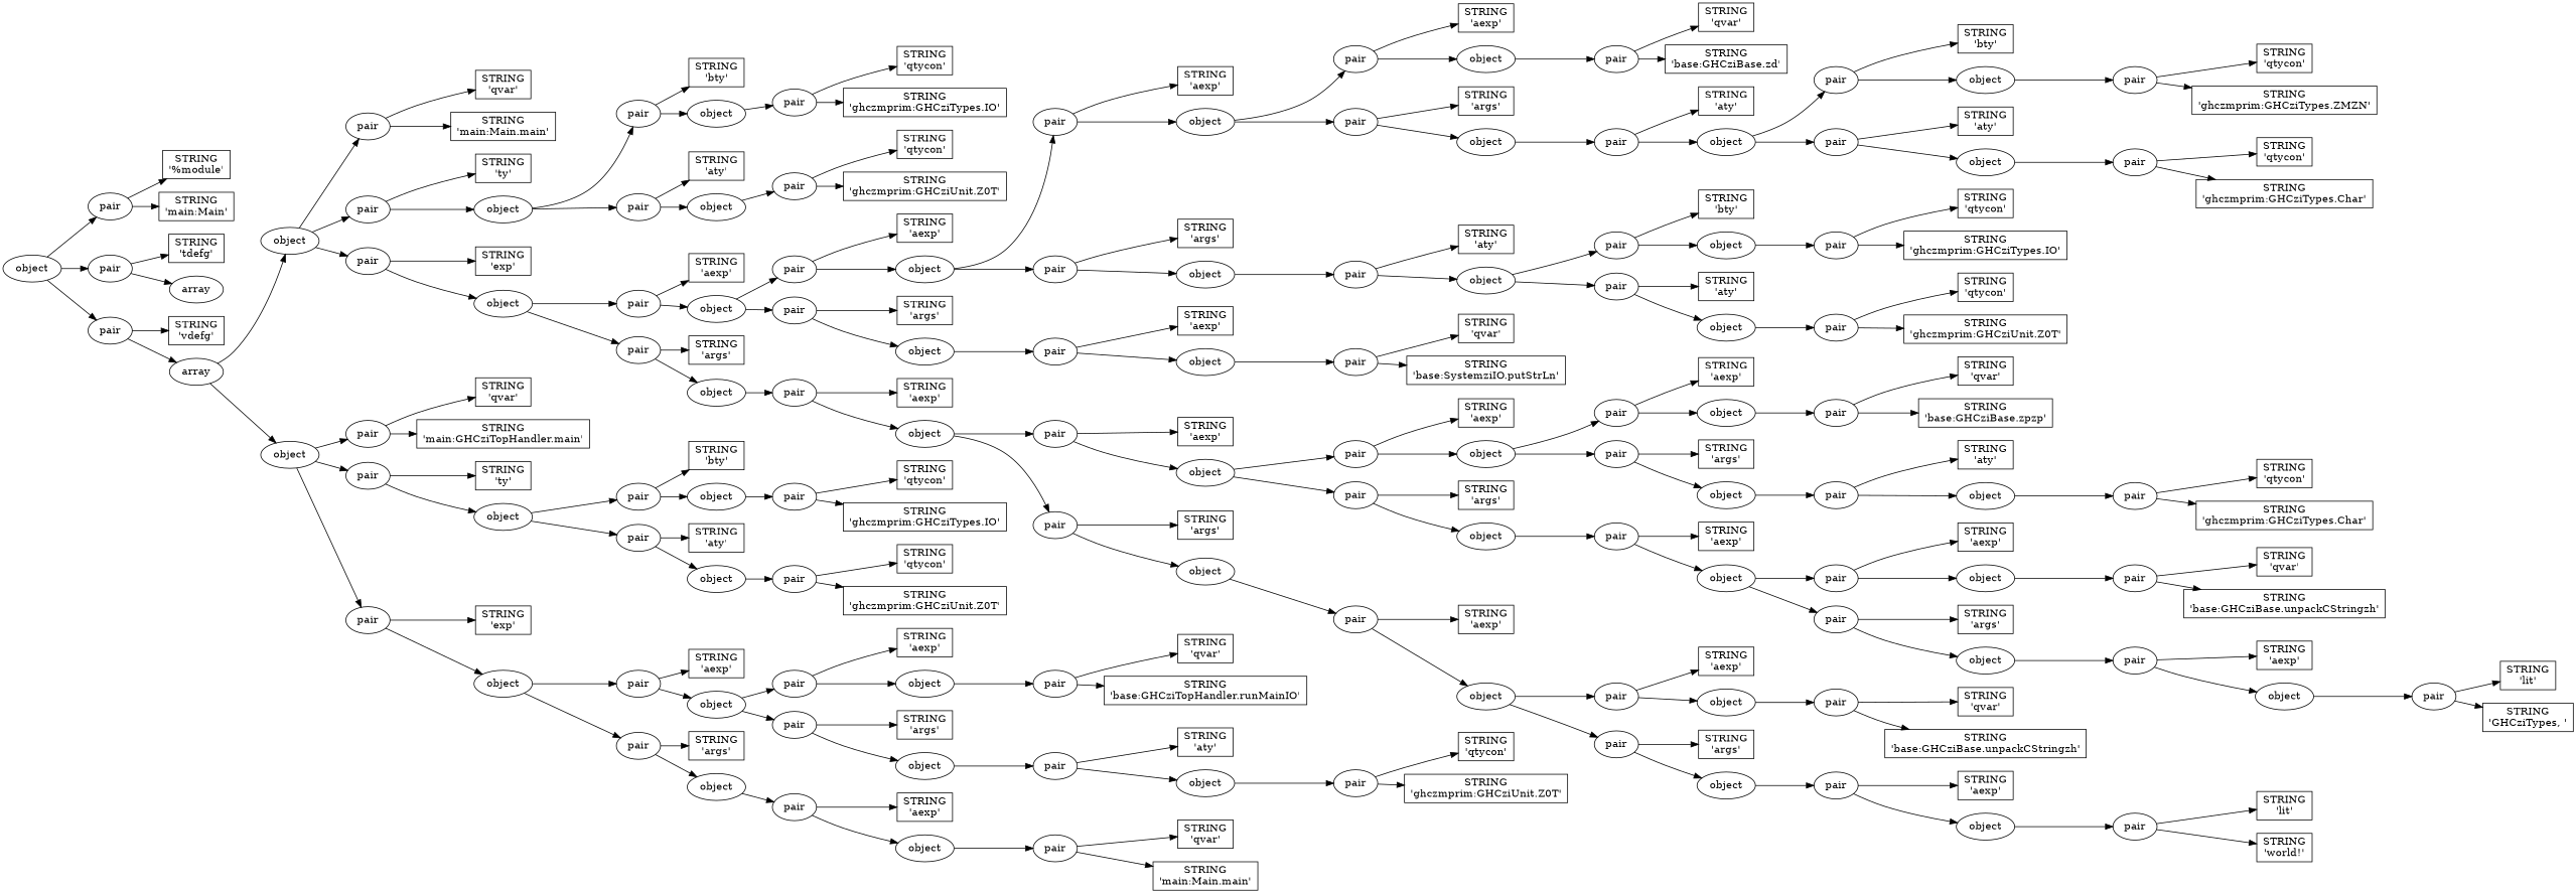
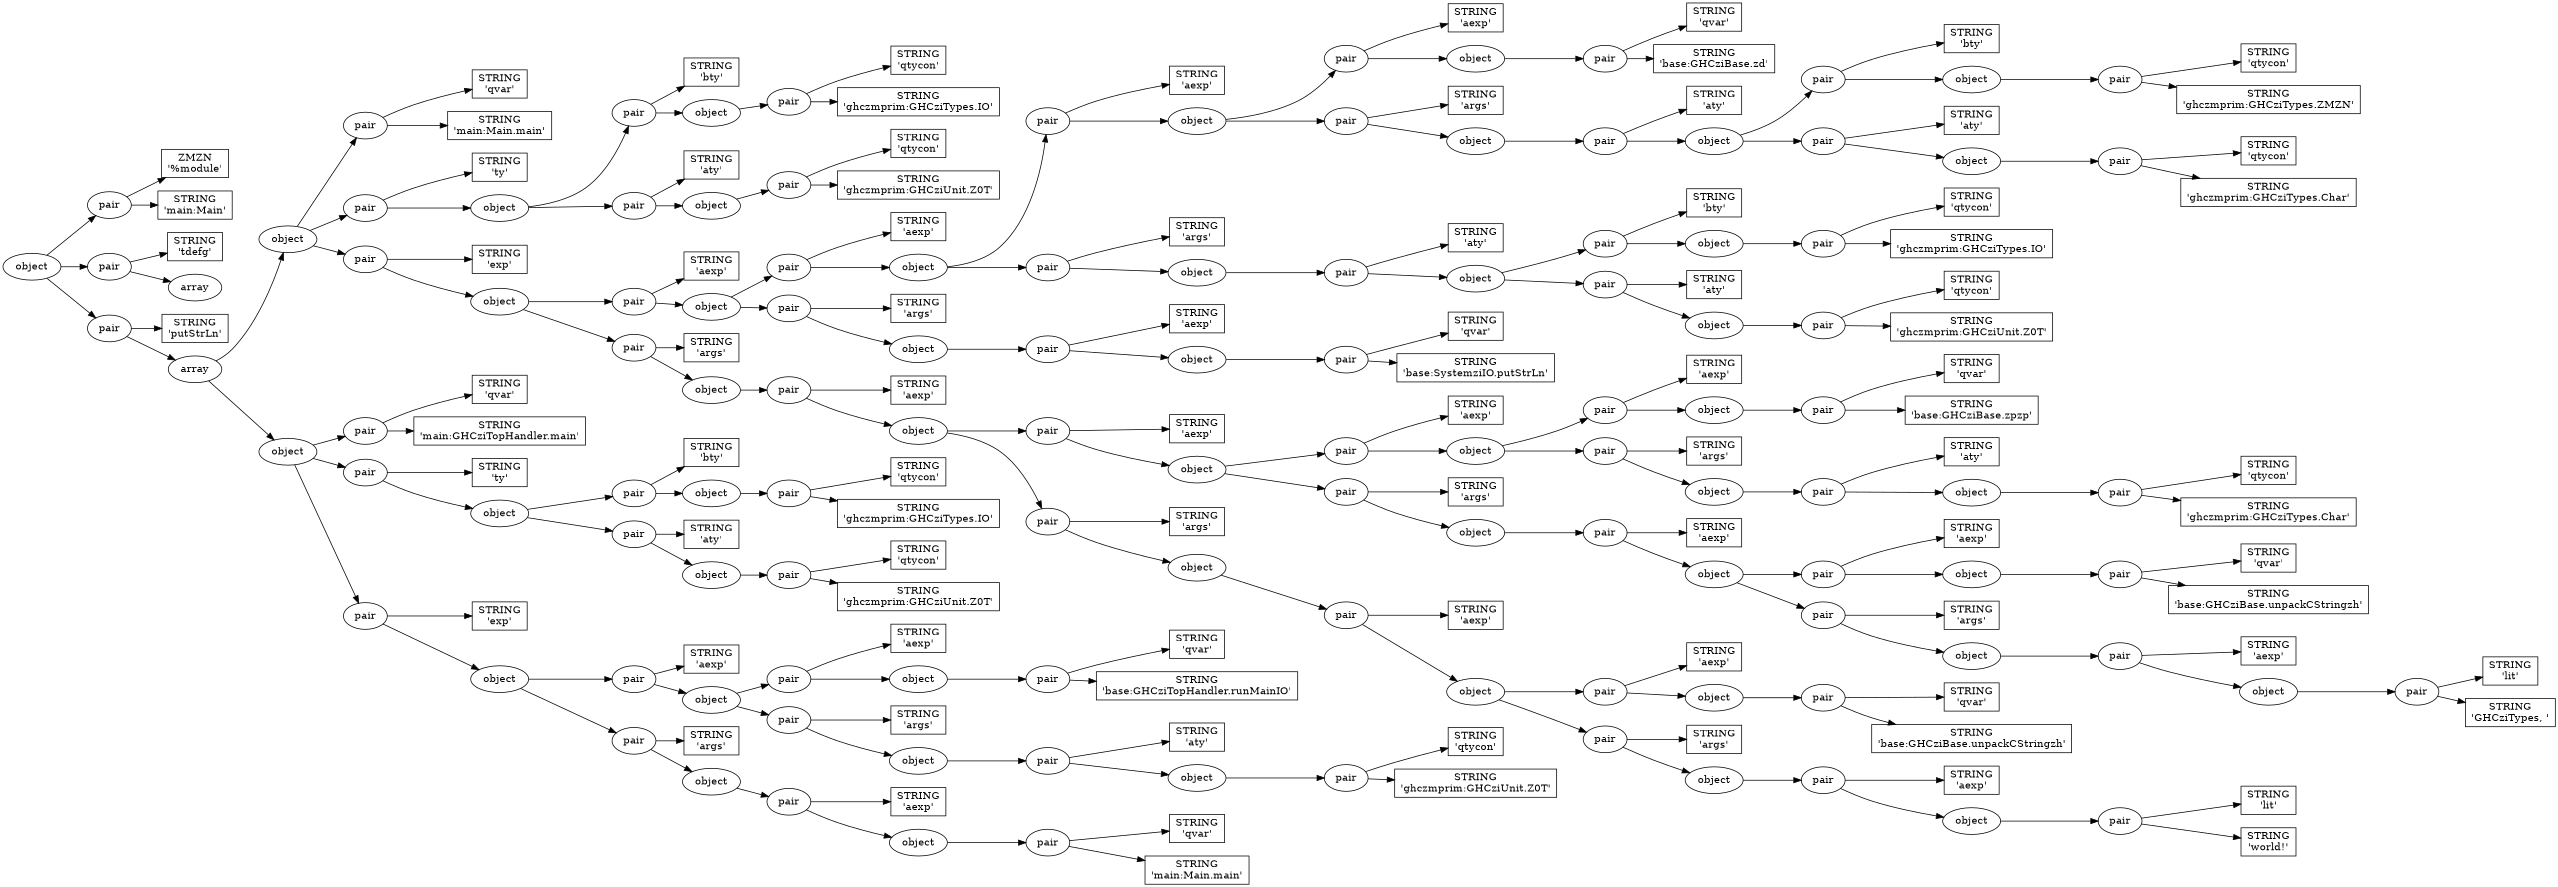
  digraph {
    rankdir=LR
    n1 [label=object]
    n2 [label=pair]
    n3 [label=pair]
    n4 [label=pair]
-   n5 [label="STRING\n'%module'" shape=box]
+   n5 [label="ZMZN\n'%module'" shape=box]
    n6 [label="STRING\n'main:Main'" shape=box]
    n7 [label="STRING\n'tdefg'" shape=box]
    n8 [label=array]
-   n9 [label="STRING\n'vdefg'" shape=box]
+   n9 [label="STRING\n'putStrLn'" shape=box]
    n10 [label=array]
    n11 [label=object]
    n12 [label=object]
    n13 [label=pair]
    n14 [label=pair]
    n15 [label=pair]
    n16 [label=pair]
    n17 [label=pair]
    n18 [label=pair]
    n19 [label="STRING\n'qvar'" shape=box]
    n20 [label="STRING\n'main:Main.main'" shape=box]
    n21 [label="STRING\n'ty'" shape=box]
    n22 [label=object]
    n23 [label="STRING\n'exp'" shape=box]
    n24 [label=object]
    n25 [label=pair]
    n26 [label=pair]
    n27 [label="STRING\n'bty'" shape=box]
    n28 [label=object]
    n29 [label="STRING\n'aty'" shape=box]
    n30 [label=object]
    n31 [label=pair]
    n32 [label="STRING\n'qtycon'" shape=box]
    n33 [label="STRING\n'ghczmprim:GHCziTypes.IO'" shape=box]
    n34 [label=pair]
    n35 [label="STRING\n'qtycon'" shape=box]
    n36 [label="STRING\n'ghczmprim:GHCziUnit.Z0T'" shape=box]
    n37 [label=pair]
    n38 [label=pair]
    n39 [label="STRING\n'aexp'" shape=box]
    n40 [label=object]
    n41 [label="STRING\n'args'" shape=box]
    n42 [label=object]
    n43 [label=pair]
    n44 [label=pair]
    n45 [label="STRING\n'aexp'" shape=box]
    n46 [label=object]
    n47 [label="STRING\n'args'" shape=box]
    n48 [label=object]
    n49 [label=pair]
    n50 [label=pair]
    n51 [label="STRING\n'aexp'" shape=box]
    n52 [label=object]
    n53 [label="STRING\n'args'" shape=box]
    n54 [label=object]
    n55 [label=pair]
    n56 [label=pair]
    n57 [label="STRING\n'aexp'" shape=box]
    n58 [label=object]
    n59 [label="STRING\n'args'" shape=box]
    n60 [label=object]
    n61 [label=pair]
    n62 [label="STRING\n'qvar'" shape=box]
    n63 [label="STRING\n'base:GHCziBase.zd'" shape=box]
    n64 [label=pair]
    n65 [label="STRING\n'aty'" shape=box]
    n66 [label=object]
    n67 [label=pair]
    n68 [label=pair]
    n69 [label="STRING\n'bty'" shape=box]
    n70 [label=object]
    n71 [label="STRING\n'aty'" shape=box]
    n72 [label=object]
    n73 [label=pair]
    n74 [label="STRING\n'qtycon'" shape=box]
    n75 [label="STRING\n'ghczmprim:GHCziTypes.ZMZN'" shape=box]
    n76 [label=pair]
    n77 [label="STRING\n'qtycon'" shape=box]
    n78 [label="STRING\n'ghczmprim:GHCziTypes.Char'" shape=box]
    n79 [label=pair]
    n80 [label="STRING\n'aty'" shape=box]
    n81 [label=object]
    n82 [label=pair]
    n83 [label=pair]
    n84 [label="STRING\n'bty'" shape=box]
    n85 [label=object]
    n86 [label="STRING\n'aty'" shape=box]
    n87 [label=object]
    n88 [label=pair]
    n89 [label="STRING\n'qtycon'" shape=box]
    n90 [label="STRING\n'ghczmprim:GHCziTypes.IO'" shape=box]
    n91 [label=pair]
    n92 [label="STRING\n'qtycon'" shape=box]
    n93 [label="STRING\n'ghczmprim:GHCziUnit.Z0T'" shape=box]
    n94 [label=pair]
    n95 [label="STRING\n'aexp'" shape=box]
    n96 [label=object]
    n97 [label=pair]
    n98 [label="STRING\n'qvar'" shape=box]
    n99 [label="STRING\n'base:SystemziIO.putStrLn'" shape=box]
    n100 [label=pair]
    n101 [label="STRING\n'aexp'" shape=box]
    n102 [label=object]
    n103 [label=pair]
    n104 [label=pair]
    n105 [label="STRING\n'aexp'" shape=box]
    n106 [label=object]
    n107 [label="STRING\n'args'" shape=box]
    n108 [label=object]
    n109 [label=pair]
    n110 [label=pair]
    n111 [label="STRING\n'aexp'" shape=box]
    n112 [label=object]
    n113 [label="STRING\n'args'" shape=box]
    n114 [label=object]
    n115 [label=pair]
    n116 [label=pair]
    n117 [label="STRING\n'aexp'" shape=box]
    n118 [label=object]
    n119 [label="STRING\n'args'" shape=box]
    n120 [label=object]
    n121 [label=pair]
    n122 [label="STRING\n'qvar'" shape=box]
    n123 [label="STRING\n'base:GHCziBase.zpzp'" shape=box]
    n124 [label=pair]
    n125 [label="STRING\n'aty'" shape=box]
    n126 [label=object]
    n127 [label=pair]
    n128 [label="STRING\n'qtycon'" shape=box]
    n129 [label="STRING\n'ghczmprim:GHCziTypes.Char'" shape=box]
    n130 [label=pair]
    n131 [label="STRING\n'aexp'" shape=box]
    n132 [label=object]
    n133 [label=pair]
    n134 [label=pair]
    n135 [label="STRING\n'aexp'" shape=box]
    n136 [label=object]
    n137 [label="STRING\n'args'" shape=box]
    n138 [label=object]
    n139 [label=pair]
    n140 [label="STRING\n'qvar'" shape=box]
    n141 [label="STRING\n'base:GHCziBase.unpackCStringzh'" shape=box]
    n142 [label=pair]
    n143 [label="STRING\n'aexp'" shape=box]
    n144 [label=object]
    n145 [label=pair]
    n146 [label="STRING\n'lit'" shape=box]
    n147 [label="STRING\n'GHCziTypes, '" shape=box]
    n148 [label=pair]
    n149 [label="STRING\n'aexp'" shape=box]
    n150 [label=object]
    n151 [label=pair]
    n152 [label=pair]
    n153 [label="STRING\n'aexp'" shape=box]
    n154 [label=object]
    n155 [label="STRING\n'args'" shape=box]
    n156 [label=object]
    n157 [label=pair]
    n158 [label="STRING\n'qvar'" shape=box]
    n159 [label="STRING\n'base:GHCziBase.unpackCStringzh'" shape=box]
    n160 [label=pair]
    n161 [label="STRING\n'aexp'" shape=box]
    n162 [label=object]
    n163 [label=pair]
    n164 [label="STRING\n'lit'" shape=box]
    n165 [label="STRING\n'world!'" shape=box]
    n166 [label="STRING\n'qvar'" shape=box]
    n167 [label="STRING\n'main:GHCziTopHandler.main'" shape=box]
    n168 [label="STRING\n'ty'" shape=box]
    n169 [label=object]
    n170 [label="STRING\n'exp'" shape=box]
    n171 [label=object]
    n172 [label=pair]
    n173 [label=pair]
    n174 [label="STRING\n'bty'" shape=box]
    n175 [label=object]
    n176 [label="STRING\n'aty'" shape=box]
    n177 [label=object]
    n178 [label=pair]
    n179 [label="STRING\n'qtycon'" shape=box]
    n180 [label="STRING\n'ghczmprim:GHCziTypes.IO'" shape=box]
    n181 [label=pair]
    n182 [label="STRING\n'qtycon'" shape=box]
    n183 [label="STRING\n'ghczmprim:GHCziUnit.Z0T'" shape=box]
    n184 [label=pair]
    n185 [label=pair]
    n186 [label="STRING\n'aexp'" shape=box]
    n187 [label=object]
    n188 [label="STRING\n'args'" shape=box]
    n189 [label=object]
    n190 [label=pair]
    n191 [label=pair]
    n192 [label="STRING\n'aexp'" shape=box]
    n193 [label=object]
    n194 [label="STRING\n'args'" shape=box]
    n195 [label=object]
    n196 [label=pair]
    n197 [label="STRING\n'qvar'" shape=box]
    n198 [label="STRING\n'base:GHCziTopHandler.runMainIO'" shape=box]
    n199 [label=pair]
    n200 [label="STRING\n'aty'" shape=box]
    n201 [label=object]
    n202 [label=pair]
    n203 [label="STRING\n'qtycon'" shape=box]
    n204 [label="STRING\n'ghczmprim:GHCziUnit.Z0T'" shape=box]
    n205 [label=pair]
    n206 [label="STRING\n'aexp'" shape=box]
    n207 [label=object]
    n208 [label=pair]
    n209 [label="STRING\n'qvar'" shape=box]
    n210 [label="STRING\n'main:Main.main'" shape=box]
    n1 -> n2
    n1 -> n3
    n1 -> n4
    n2 -> n5
    n2 -> n6
    n3 -> n7
    n3 -> n8
    n4 -> n9
    n4 -> n10
    n10 -> n11
    n10 -> n12
    n11 -> n13
    n11 -> n14
    n11 -> n15
    n12 -> n16
    n12 -> n17
    n12 -> n18
    n13 -> n19
    n13 -> n20
    n14 -> n21
    n14 -> n22
    n15 -> n23
    n15 -> n24
    n16 -> n166
    n16 -> n167
    n17 -> n168
    n17 -> n169
    n18 -> n170
    n18 -> n171
    n22 -> n25
    n22 -> n26
    n24 -> n37
    n24 -> n38
    n25 -> n27
    n25 -> n28
    n26 -> n29
    n26 -> n30
    n28 -> n31
    n30 -> n34
    n31 -> n32
    n31 -> n33
    n34 -> n35
    n34 -> n36
    n37 -> n39
    n37 -> n40
    n38 -> n41
    n38 -> n42
    n40 -> n43
    n40 -> n44
    n42 -> n100
    n43 -> n45
    n43 -> n46
    n44 -> n47
    n44 -> n48
    n46 -> n49
    n46 -> n50
    n48 -> n94
    n49 -> n51
    n49 -> n52
    n50 -> n53
    n50 -> n54
    n52 -> n55
    n52 -> n56
    n54 -> n79
    n55 -> n57
    n55 -> n58
    n56 -> n59
    n56 -> n60
    n58 -> n61
    n60 -> n64
    n61 -> n62
    n61 -> n63
    n64 -> n65
    n64 -> n66
    n66 -> n67
    n66 -> n68
    n67 -> n69
    n67 -> n70
    n68 -> n71
    n68 -> n72
    n70 -> n73
    n72 -> n76
    n73 -> n74
    n73 -> n75
    n76 -> n77
    n76 -> n78
    n79 -> n80
    n79 -> n81
    n81 -> n82
    n81 -> n83
    n82 -> n84
    n82 -> n85
    n83 -> n86
    n83 -> n87
    n85 -> n88
    n87 -> n91
    n88 -> n89
    n88 -> n90
    n91 -> n92
    n91 -> n93
    n94 -> n95
    n94 -> n96
    n96 -> n97
    n97 -> n98
    n97 -> n99
    n100 -> n101
    n100 -> n102
    n102 -> n103
    n102 -> n104
    n103 -> n105
    n103 -> n106
    n104 -> n107
    n104 -> n108
    n106 -> n109
    n106 -> n110
    n108 -> n148
    n109 -> n111
    n109 -> n112
    n110 -> n113
    n110 -> n114
    n112 -> n115
    n112 -> n116
    n114 -> n130
    n115 -> n117
    n115 -> n118
    n116 -> n119
    n116 -> n120
    n118 -> n121
    n120 -> n124
    n121 -> n122
    n121 -> n123
    n124 -> n125
    n124 -> n126
    n126 -> n127
    n127 -> n128
    n127 -> n129
    n130 -> n131
    n130 -> n132
    n132 -> n133
    n132 -> n134
    n133 -> n135
    n133 -> n136
    n134 -> n137
    n134 -> n138
    n136 -> n139
    n138 -> n142
    n139 -> n140
    n139 -> n141
    n142 -> n143
    n142 -> n144
    n144 -> n145
    n145 -> n146
    n145 -> n147
    n148 -> n149
    n148 -> n150
    n150 -> n151
    n150 -> n152
    n151 -> n153
    n151 -> n154
    n152 -> n155
    n152 -> n156
    n154 -> n157
    n156 -> n160
    n157 -> n158
    n157 -> n159
    n160 -> n161
    n160 -> n162
    n162 -> n163
    n163 -> n164
    n163 -> n165
    n169 -> n172
    n169 -> n173
    n171 -> n184
    n171 -> n185
    n172 -> n174
    n172 -> n175
    n173 -> n176
    n173 -> n177
    n175 -> n178
    n177 -> n181
    n178 -> n179
    n178 -> n180
    n181 -> n182
    n181 -> n183
    n184 -> n186
    n184 -> n187
    n185 -> n188
    n185 -> n189
    n187 -> n190
    n187 -> n191
    n189 -> n205
    n190 -> n192
    n190 -> n193
    n191 -> n194
    n191 -> n195
    n193 -> n196
    n195 -> n199
    n196 -> n197
    n196 -> n198
    n199 -> n200
    n199 -> n201
    n201 -> n202
    n202 -> n203
    n202 -> n204
    n205 -> n206
    n205 -> n207
    n207 -> n208
    n208 -> n209
    n208 -> n210
  }
